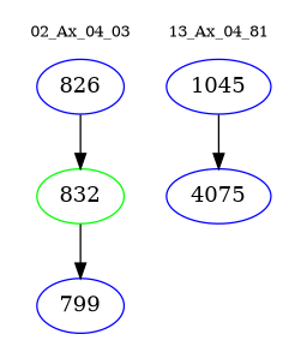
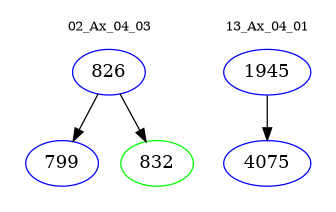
  digraph {
    node [color=blue]
    edge [color=black]
    n1 [label=826]
    n2 [label=799]
    n3 [color=green label=832]
-   n4 [label=1045]
+   n4 [label=1945]
    n5 [label=4075]
    subgraph cluster_1 {
      color=white
      fontsize=10
      label="02_Ax_04_03"
      n1
      n2
      n3
    }
    subgraph cluster_2 {
      color=white
      fontsize=10
-     label="13_Ax_04_81"
+     label="13_Ax_04_01"
      n4
      n5
    }
-   n3 -> n2
+   n1 -> n2
    n1 -> n3
    n4 -> n5
  }
